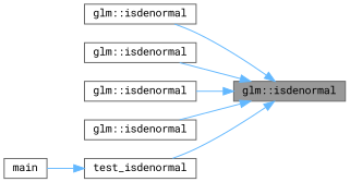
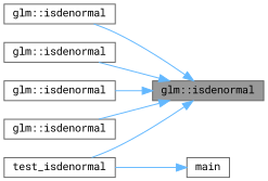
  digraph {
    rankdir=RL
    fontname="Roboto Mono"
    node [color=grey40 fillcolor=white fontname="Roboto Mono" fontsize=10 shape=box style=filled]
    edge [color=steelblue1 dir=back fontname="Roboto Mono" fontsize=10 labelfontname=Helvetica labelfontsize=10 style=solid]
    n1 [color=gray40 fillcolor=grey60 fontcolor=black height=0.2 label="glm::isdenormal" width=0.4]
    n2 [height=0.2 label="glm::isdenormal" width=0.4]
    n3 [height=0.2 label="glm::isdenormal" width=0.4]
    n4 [height=0.2 label="glm::isdenormal" width=0.4]
    n5 [height=0.2 label="glm::isdenormal" width=0.4]
    n6 [height=0.2 label=test_isdenormal width=0.4]
    n7 [height=0.2 label=main width=0.4]
    n1 -> n2
    n1 -> n3
    n1 -> n4
    n1 -> n5
    n1 -> n6
-   n6 -> n7
+   n7 -> n6
  }
